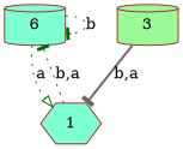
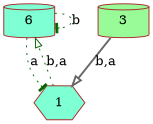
  digraph {
    d2tdocpreamble="\usetikzlibrary{automata}"
    d2tfigpreamble="\tikzstyle{every state}= [ draw=blue!50,very thick,fill=blue!20]  \tikzstyle{auto}= [fill=white]"
    ranksep=0.5
    node [color=brown fillcolor=aquamarine shape=cylinder style="state,filled"]
    edge [arrowhead=tee color=darkgreen lblstyle=auto style=dotted topath="bend right"]
    n1 [label=6]
    n2 [label=1 shape=hexagon style="state, initial,filled"]
    n3 [fillcolor=palegreen label=3]
    n1 -> n1 [label=b topath="loop above"]
-   n1 -> n2 [arrowhead=onormal label=a]
-   n2 -> n1 [label="b,a"]
-   n3 -> n2 [color=gray40 label="b,a" style=bold]
+   n1 -> n2 [label=a]
+   n2 -> n1 [arrowhead=onormal label="b,a"]
+   n3 -> n2 [arrowhead=onormal color=gray40 label="b,a" style=bold]
  }
